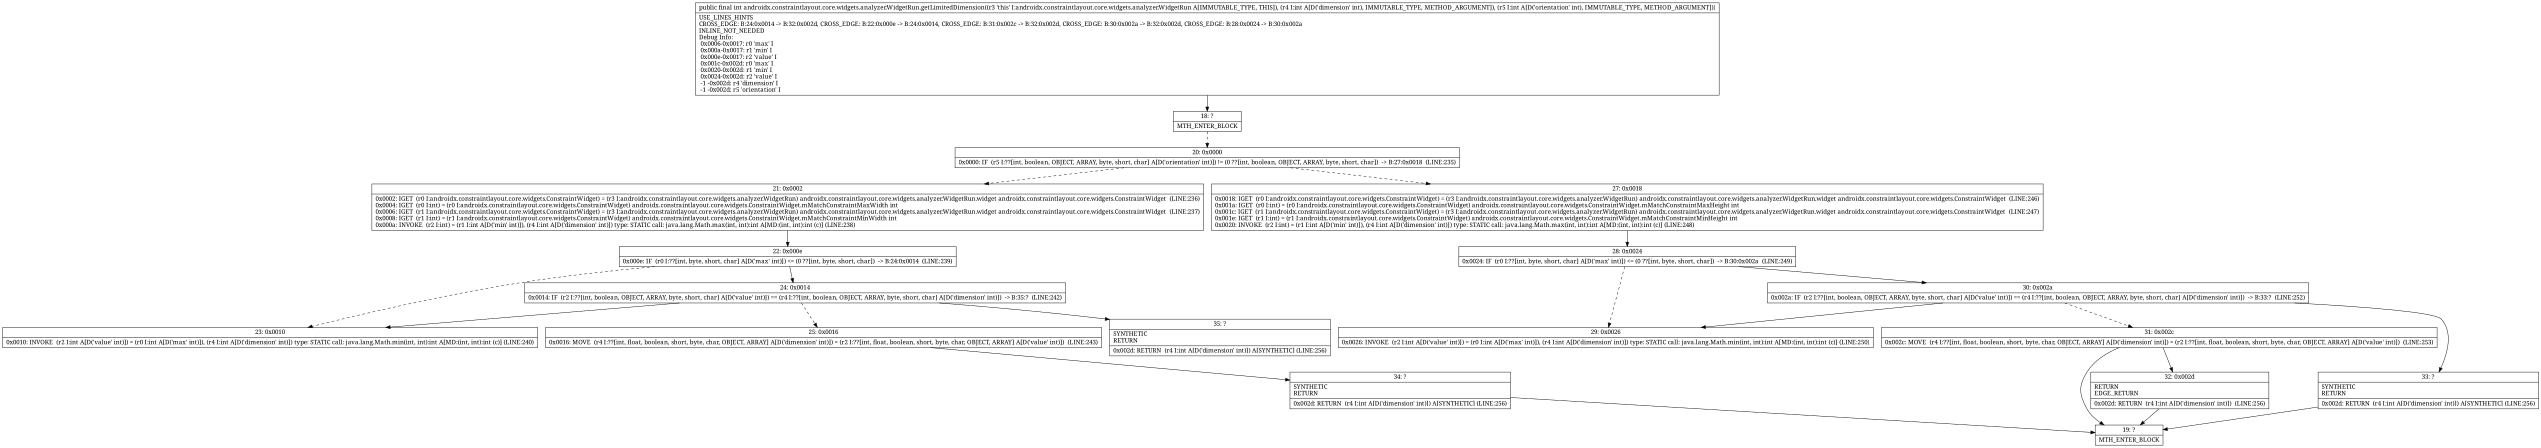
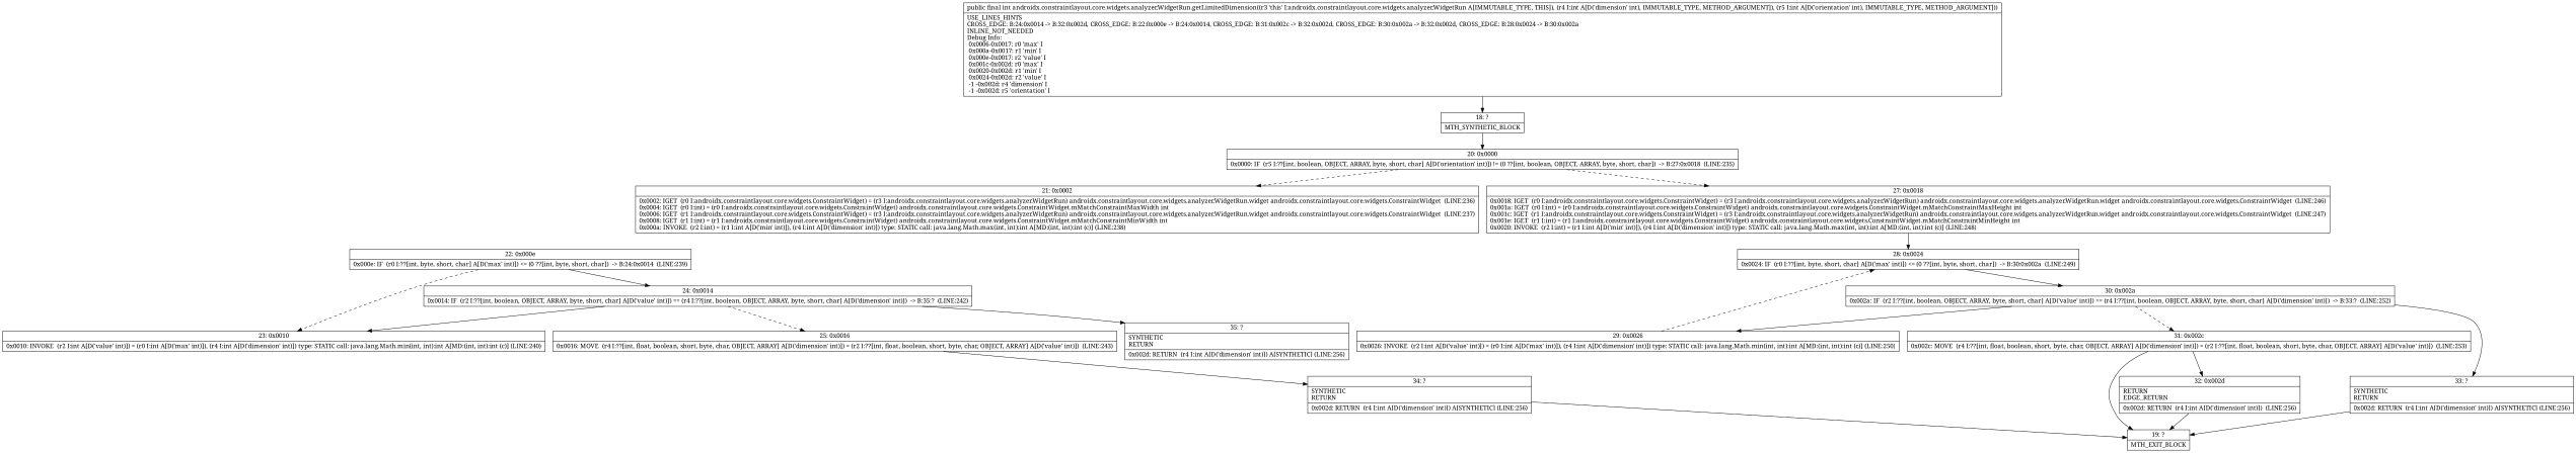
  digraph {
    fontname="Noto Serif"
    node [fontname="Noto Serif" shape=record]
    edge [fontname="Noto Serif"]
-   n1 [label="{18\:\ ?|MTH_ENTER_BLOCK\l}"]
+   n1 [label="{18\:\ ?|MTH_SYNTHETIC_BLOCK\l}"]
    n2 [label="{20\:\ 0x0000|0x0000: IF  (r5 I:??[int, boolean, OBJECT, ARRAY, byte, short, char] A[D('orientation' int)]) != (0 ??[int, boolean, OBJECT, ARRAY, byte, short, char])  \-\> B:27:0x0018  (LINE:235)\l}"]
    n3 [label="{21\:\ 0x0002|0x0002: IGET  (r0 I:androidx.constraintlayout.core.widgets.ConstraintWidget) = (r3 I:androidx.constraintlayout.core.widgets.analyzer.WidgetRun) androidx.constraintlayout.core.widgets.analyzer.WidgetRun.widget androidx.constraintlayout.core.widgets.ConstraintWidget  (LINE:236)\l0x0004: IGET  (r0 I:int) = (r0 I:androidx.constraintlayout.core.widgets.ConstraintWidget) androidx.constraintlayout.core.widgets.ConstraintWidget.mMatchConstraintMaxWidth int \l0x0006: IGET  (r1 I:androidx.constraintlayout.core.widgets.ConstraintWidget) = (r3 I:androidx.constraintlayout.core.widgets.analyzer.WidgetRun) androidx.constraintlayout.core.widgets.analyzer.WidgetRun.widget androidx.constraintlayout.core.widgets.ConstraintWidget  (LINE:237)\l0x0008: IGET  (r1 I:int) = (r1 I:androidx.constraintlayout.core.widgets.ConstraintWidget) androidx.constraintlayout.core.widgets.ConstraintWidget.mMatchConstraintMinWidth int \l0x000a: INVOKE  (r2 I:int) = (r1 I:int A[D('min' int)]), (r4 I:int A[D('dimension' int)]) type: STATIC call: java.lang.Math.max(int, int):int A[MD:(int, int):int (c)] (LINE:238)\l}"]
    n4 [label="{27\:\ 0x0018|0x0018: IGET  (r0 I:androidx.constraintlayout.core.widgets.ConstraintWidget) = (r3 I:androidx.constraintlayout.core.widgets.analyzer.WidgetRun) androidx.constraintlayout.core.widgets.analyzer.WidgetRun.widget androidx.constraintlayout.core.widgets.ConstraintWidget  (LINE:246)\l0x001a: IGET  (r0 I:int) = (r0 I:androidx.constraintlayout.core.widgets.ConstraintWidget) androidx.constraintlayout.core.widgets.ConstraintWidget.mMatchConstraintMaxHeight int \l0x001c: IGET  (r1 I:androidx.constraintlayout.core.widgets.ConstraintWidget) = (r3 I:androidx.constraintlayout.core.widgets.analyzer.WidgetRun) androidx.constraintlayout.core.widgets.analyzer.WidgetRun.widget androidx.constraintlayout.core.widgets.ConstraintWidget  (LINE:247)\l0x001e: IGET  (r1 I:int) = (r1 I:androidx.constraintlayout.core.widgets.ConstraintWidget) androidx.constraintlayout.core.widgets.ConstraintWidget.mMatchConstraintMinHeight int \l0x0020: INVOKE  (r2 I:int) = (r1 I:int A[D('min' int)]), (r4 I:int A[D('dimension' int)]) type: STATIC call: java.lang.Math.max(int, int):int A[MD:(int, int):int (c)] (LINE:248)\l}"]
    n5 [label="{22\:\ 0x000e|0x000e: IF  (r0 I:??[int, byte, short, char] A[D('max' int)]) \<= (0 ??[int, byte, short, char])  \-\> B:24:0x0014  (LINE:239)\l}"]
    n6 [label="{28\:\ 0x0024|0x0024: IF  (r0 I:??[int, byte, short, char] A[D('max' int)]) \<= (0 ??[int, byte, short, char])  \-\> B:30:0x002a  (LINE:249)\l}"]
    n7 [label="{23\:\ 0x0010|0x0010: INVOKE  (r2 I:int A[D('value' int)]) = (r0 I:int A[D('max' int)]), (r4 I:int A[D('dimension' int)]) type: STATIC call: java.lang.Math.min(int, int):int A[MD:(int, int):int (c)] (LINE:240)\l}"]
    n8 [label="{24\:\ 0x0014|0x0014: IF  (r2 I:??[int, boolean, OBJECT, ARRAY, byte, short, char] A[D('value' int)]) == (r4 I:??[int, boolean, OBJECT, ARRAY, byte, short, char] A[D('dimension' int)])  \-\> B:35:?  (LINE:242)\l}"]
    n9 [label="{25\:\ 0x0016|0x0016: MOVE  (r4 I:??[int, float, boolean, short, byte, char, OBJECT, ARRAY] A[D('dimension' int)]) = (r2 I:??[int, float, boolean, short, byte, char, OBJECT, ARRAY] A[D('value' int)])  (LINE:243)\l}"]
    n10 [label="{35\:\ ?|SYNTHETIC\lRETURN\l|0x002d: RETURN  (r4 I:int A[D('dimension' int)]) A[SYNTHETIC] (LINE:256)\l}"]
    n11 [label="{34\:\ ?|SYNTHETIC\lRETURN\l|0x002d: RETURN  (r4 I:int A[D('dimension' int)]) A[SYNTHETIC] (LINE:256)\l}"]
-   n12 [label="{19\:\ ?|MTH_ENTER_BLOCK\l}"]
+   n12 [label="{19\:\ ?|MTH_EXIT_BLOCK\l}"]
    n13 [label="{29\:\ 0x0026|0x0026: INVOKE  (r2 I:int A[D('value' int)]) = (r0 I:int A[D('max' int)]), (r4 I:int A[D('dimension' int)]) type: STATIC call: java.lang.Math.min(int, int):int A[MD:(int, int):int (c)] (LINE:250)\l}"]
    n14 [label="{30\:\ 0x002a|0x002a: IF  (r2 I:??[int, boolean, OBJECT, ARRAY, byte, short, char] A[D('value' int)]) == (r4 I:??[int, boolean, OBJECT, ARRAY, byte, short, char] A[D('dimension' int)])  \-\> B:33:?  (LINE:252)\l}"]
    n15 [label="{31\:\ 0x002c|0x002c: MOVE  (r4 I:??[int, float, boolean, short, byte, char, OBJECT, ARRAY] A[D('dimension' int)]) = (r2 I:??[int, float, boolean, short, byte, char, OBJECT, ARRAY] A[D('value' int)])  (LINE:253)\l}"]
    n16 [label="{33\:\ ?|SYNTHETIC\lRETURN\l|0x002d: RETURN  (r4 I:int A[D('dimension' int)]) A[SYNTHETIC] (LINE:256)\l}"]
    n17 [label="{32\:\ 0x002d|RETURN\lEDGE_RETURN\l|0x002d: RETURN  (r4 I:int A[D('dimension' int)])  (LINE:256)\l}"]
    n18 [label="{public final int androidx.constraintlayout.core.widgets.analyzer.WidgetRun.getLimitedDimension((r3 'this' I:androidx.constraintlayout.core.widgets.analyzer.WidgetRun A[IMMUTABLE_TYPE, THIS]), (r4 I:int A[D('dimension' int), IMMUTABLE_TYPE, METHOD_ARGUMENT]), (r5 I:int A[D('orientation' int), IMMUTABLE_TYPE, METHOD_ARGUMENT]))  | USE_LINES_HINTS\lCROSS_EDGE: B:24:0x0014 \-\> B:32:0x002d, CROSS_EDGE: B:22:0x000e \-\> B:24:0x0014, CROSS_EDGE: B:31:0x002c \-\> B:32:0x002d, CROSS_EDGE: B:30:0x002a \-\> B:32:0x002d, CROSS_EDGE: B:28:0x0024 \-\> B:30:0x002a\lINLINE_NOT_NEEDED\lDebug Info:\l  0x0006\-0x0017: r0 'max' I\l  0x000a\-0x0017: r1 'min' I\l  0x000e\-0x0017: r2 'value' I\l  0x001c\-0x002d: r0 'max' I\l  0x0020\-0x002d: r1 'min' I\l  0x0024\-0x002d: r2 'value' I\l  \-1 \-0x002d: r4 'dimension' I\l  \-1 \-0x002d: r5 'orientation' I\l}"]
-   n1 -> n2 [style=dashed]
+   n1 -> n2
    n2 -> n3 [style=dashed]
    n2 -> n4 [style=dashed]
-   n3 -> n5
    n4 -> n6
    n5 -> n7 [style=dashed]
    n5 -> n8
-   n6 -> n13 [style=dashed]
+   n13 -> n6 [style=dashed]
    n6 -> n14
    n8 -> n7
    n8 -> n9 [style=dashed]
    n8 -> n10
    n9 -> n11
    n11 -> n12
    n14 -> n13
    n14 -> n15 [style=dashed]
    n14 -> n16
    n15 -> n12
    n15 -> n17
    n16 -> n12
    n17 -> n12
    n18 -> n1
  }
